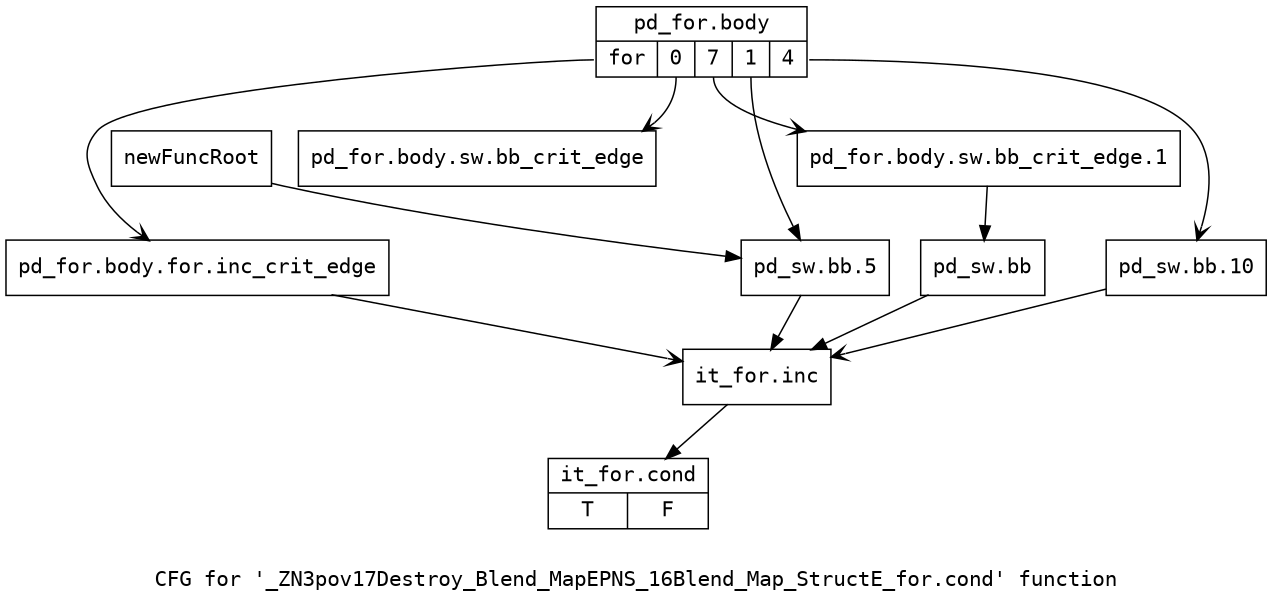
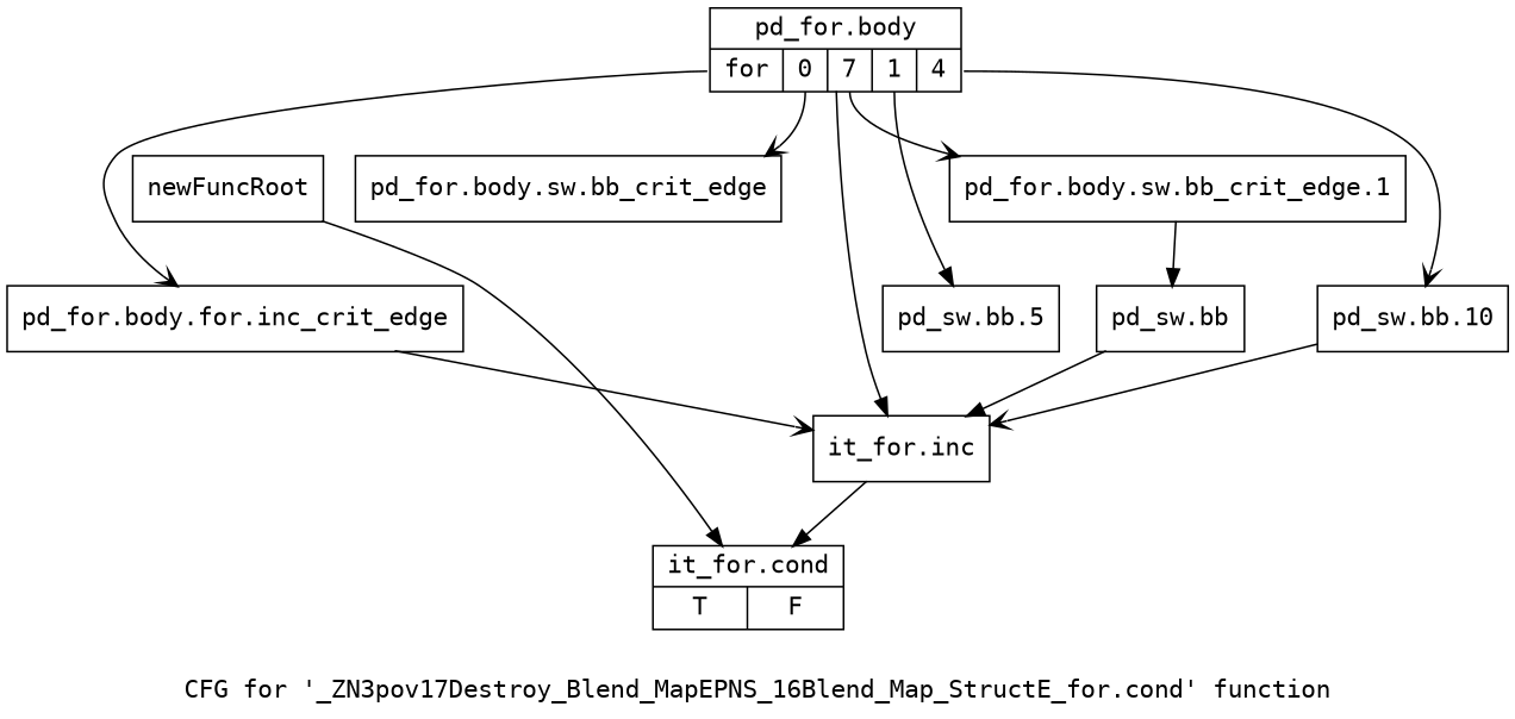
  digraph {
    fontname="DejaVu Sans Mono"
    label="CFG for '_ZN3pov17Destroy_Blend_MapEPNS_16Blend_Map_StructE_for.cond' function"
    node [fontname="DejaVu Sans Mono" shape=record]
    edge [arrowhead=normal fontname="DejaVu Sans Mono"]
    n1 [label="{newFuncRoot}"]
    n2 [label="{it_for.cond|{<s0>T|<s1>F}}"]
    n3 [label="{pd_for.body|{<s0>for|<s1>0|<s2>7|<s3>1|<s4>4}}"]
    n4 [label="{pd_for.body.for.inc_crit_edge}"]
    n5 [label="{pd_for.body.sw.bb_crit_edge}"]
    n6 [label="{pd_for.body.sw.bb_crit_edge.1}"]
    n7 [label="{pd_sw.bb.5}"]
    n8 [label="{pd_sw.bb.10}"]
    n9 [label="{it_for.inc}"]
    n10 [label="{pd_sw.bb}"]
-   n1 -> n7
+   n1 -> n2
    n3 -> n4 [arrowhead=vee tailport=s0]
    n3 -> n5 [arrowhead=vee tailport=s1]
    n3 -> n6 [arrowhead=vee tailport=s2]
    n3 -> n7 [tailport=s3]
    n3 -> n8 [arrowhead=vee tailport=s4]
    n4 -> n9 [arrowhead=vee]
    n6 -> n10
-   n7 -> n9
+   n3 -> n9
    n8 -> n9 [arrowhead=vee]
    n9 -> n2
    n10 -> n9
  }
